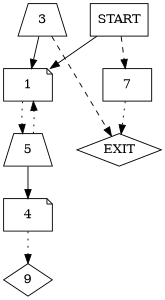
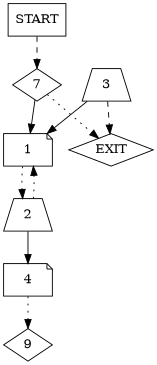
  digraph {
    node [shape=box]
    edge [style=dotted]
    n1 [label=START]
    1 [shape=note]
-   7
-   2 [shape=trapezium label=5]
+   7 [shape=diamond]
+   2 [shape=trapezium]
    n5 [label=EXIT shape=diamond]
    4 [shape=note]
    3 [shape=trapezium]
    n8 [label=9 shape=diamond]
-   n1 -> 1 [style=solid]
+   7 -> 1 [style=solid]
    n1 -> 7 [style=dashed]
    1 -> 2
    7 -> n5
    2 -> 1
    2 -> 4 [style=solid]
    4 -> n8
    3 -> 1 [style=solid]
    3 -> n5 [style=dashed]
  }
